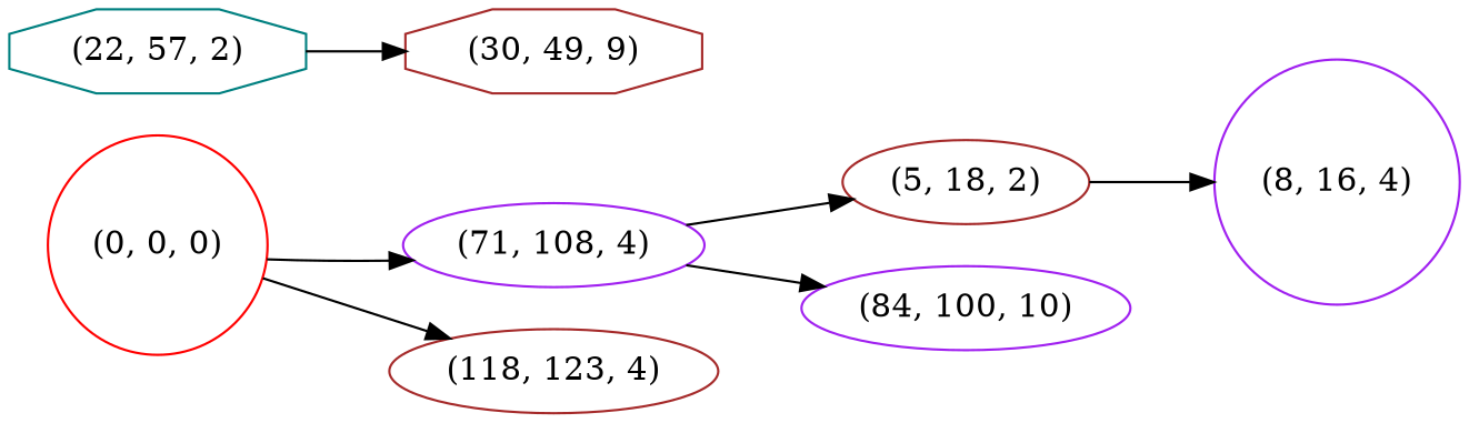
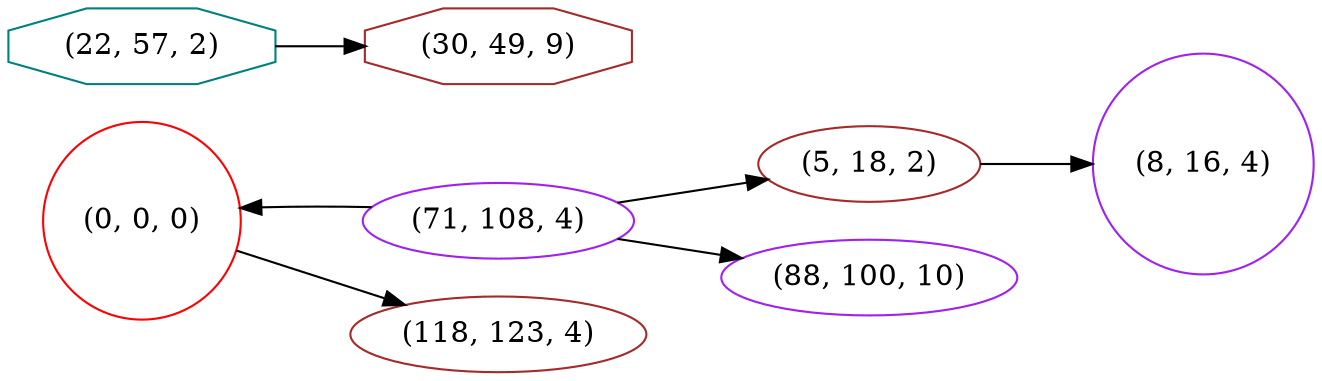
  digraph {
    rankdir=LR
    node [color=purple shape=ellipse]
    "(0, 0, 0)" [color=red shape=circle]
    "(71, 108, 4)"
    "(118, 123, 4)" [color=brown]
    "(5, 18, 2)" [color=brown]
    "(8, 16, 4)" [shape=circle]
    "(22, 57, 2)" [color=teal shape=octagon]
    "(30, 49, 9)" [color=brown shape=octagon]
-   "(84, 100, 10)"
-   "(0, 0, 0)" -> "(71, 108, 4)"
+   "(84, 100, 10)" [label="(88, 100, 10)"]
+   "(71, 108, 4)" -> "(0, 0, 0)"
    "(0, 0, 0)" -> "(118, 123, 4)"
    "(71, 108, 4)" -> "(5, 18, 2)"
    "(71, 108, 4)" -> "(84, 100, 10)"
    "(5, 18, 2)" -> "(8, 16, 4)"
    "(22, 57, 2)" -> "(30, 49, 9)"
  }
